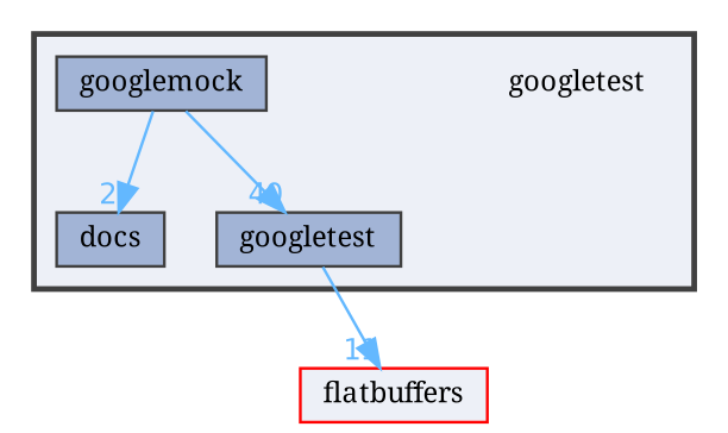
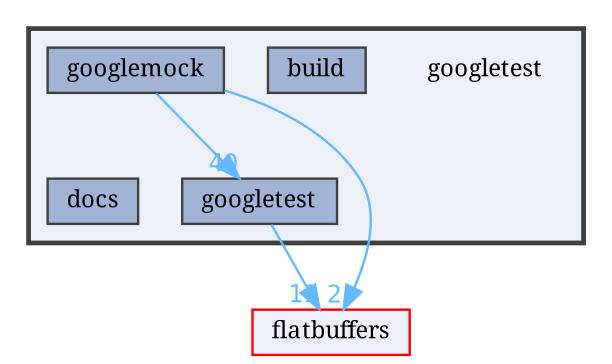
  digraph {
    compound=true
    fontname="Noto Serif"
    node [fontname="Noto Serif" fontsize=10 shape=box color=grey25 fillcolor="#a2b4d6" style=filled]
    edge [color=steelblue1 fontcolor=steelblue1 fontname="Noto Serif" fontsize=10 labeldistance=1.5 labelfontname=Helvetica labelfontsize=10]
    n1 [height=0.2 label=googletest shape=plaintext width=0.4 color="" fillcolor="" style=""]
+   n2 [height=0.2 label=build width=0.4]
    n3 [height=0.2 label=docs width=0.4]
    n4 [height=0.2 label=googlemock width=0.4]
    n5 [height=0.2 label=googletest width=0.4]
    n6 [color=red fillcolor="#edf0f7" height=0.2 label=flatbuffers width=0.4]
    subgraph cluster_1 {
      bgcolor="#edf0f7"
      fontsize=10
      pencolor=grey25
      style="filled,bold"
      n1
+     n2
      n3
      n4
      n5
    }
    n4 -> n5 [headlabel=40]
-   n4 -> n3 [headlabel=2]
+   n4 -> n6 [headlabel=2]
    n5 -> n6 [headlabel=11]
  }
